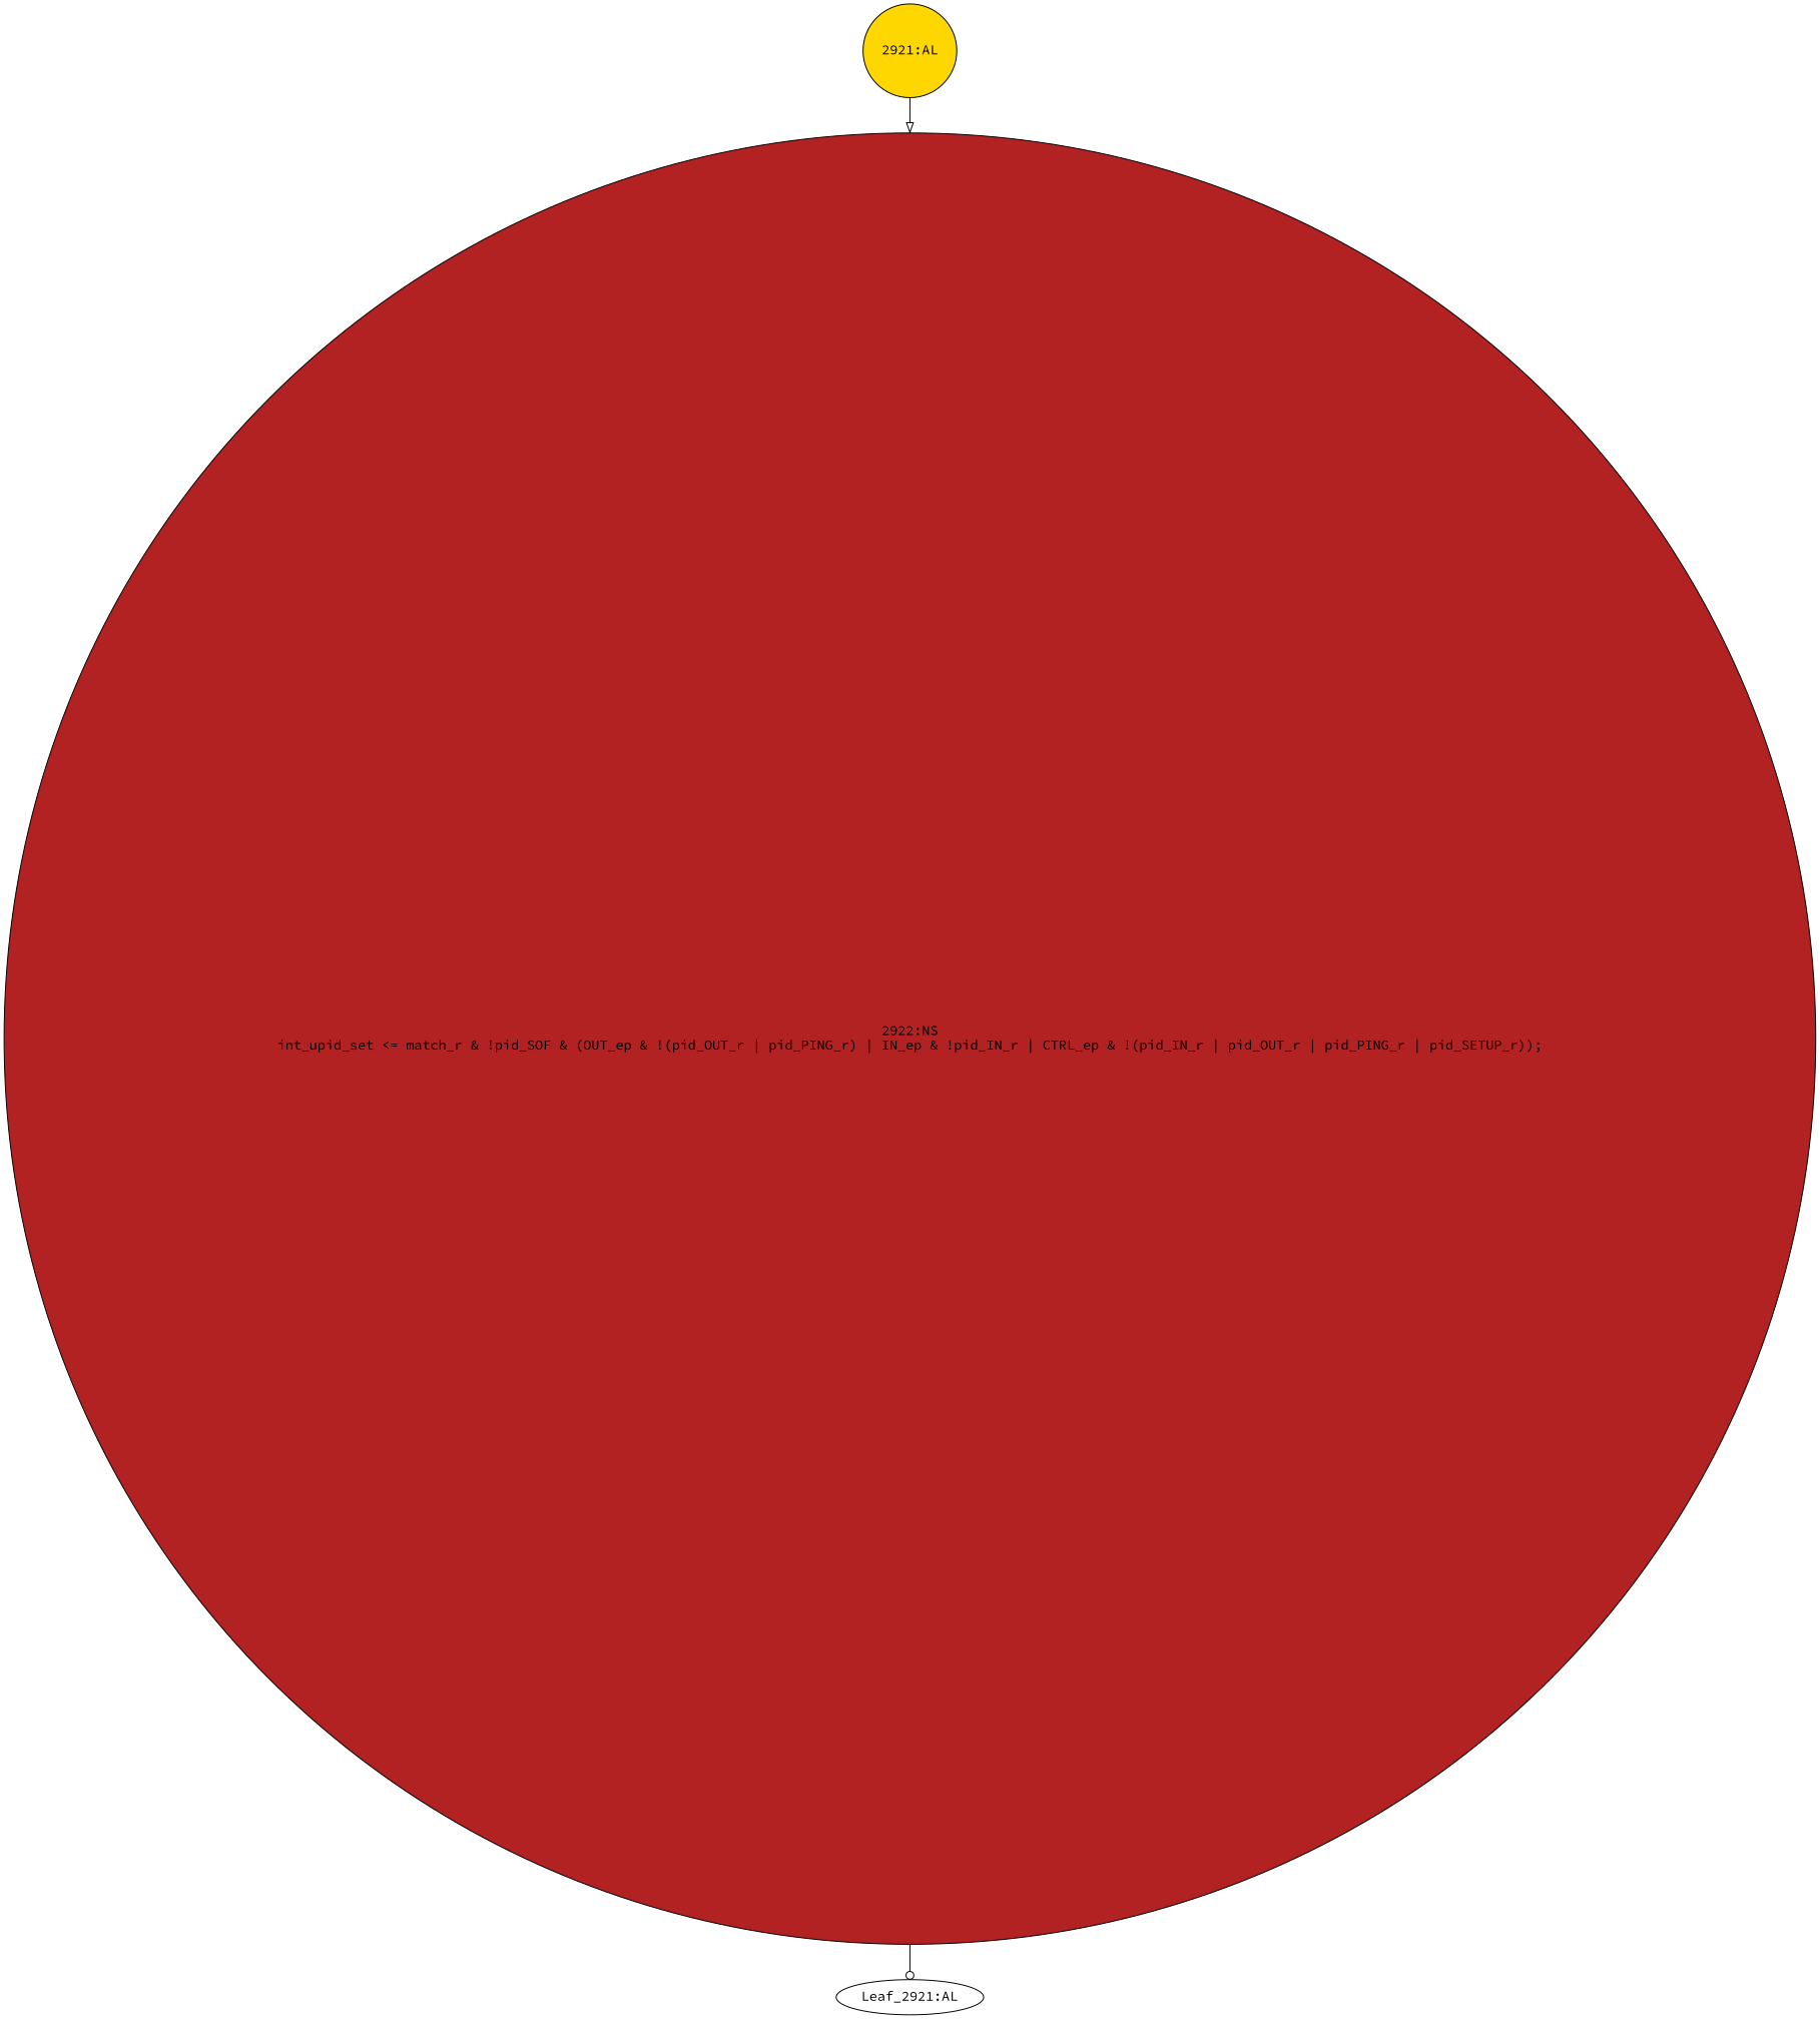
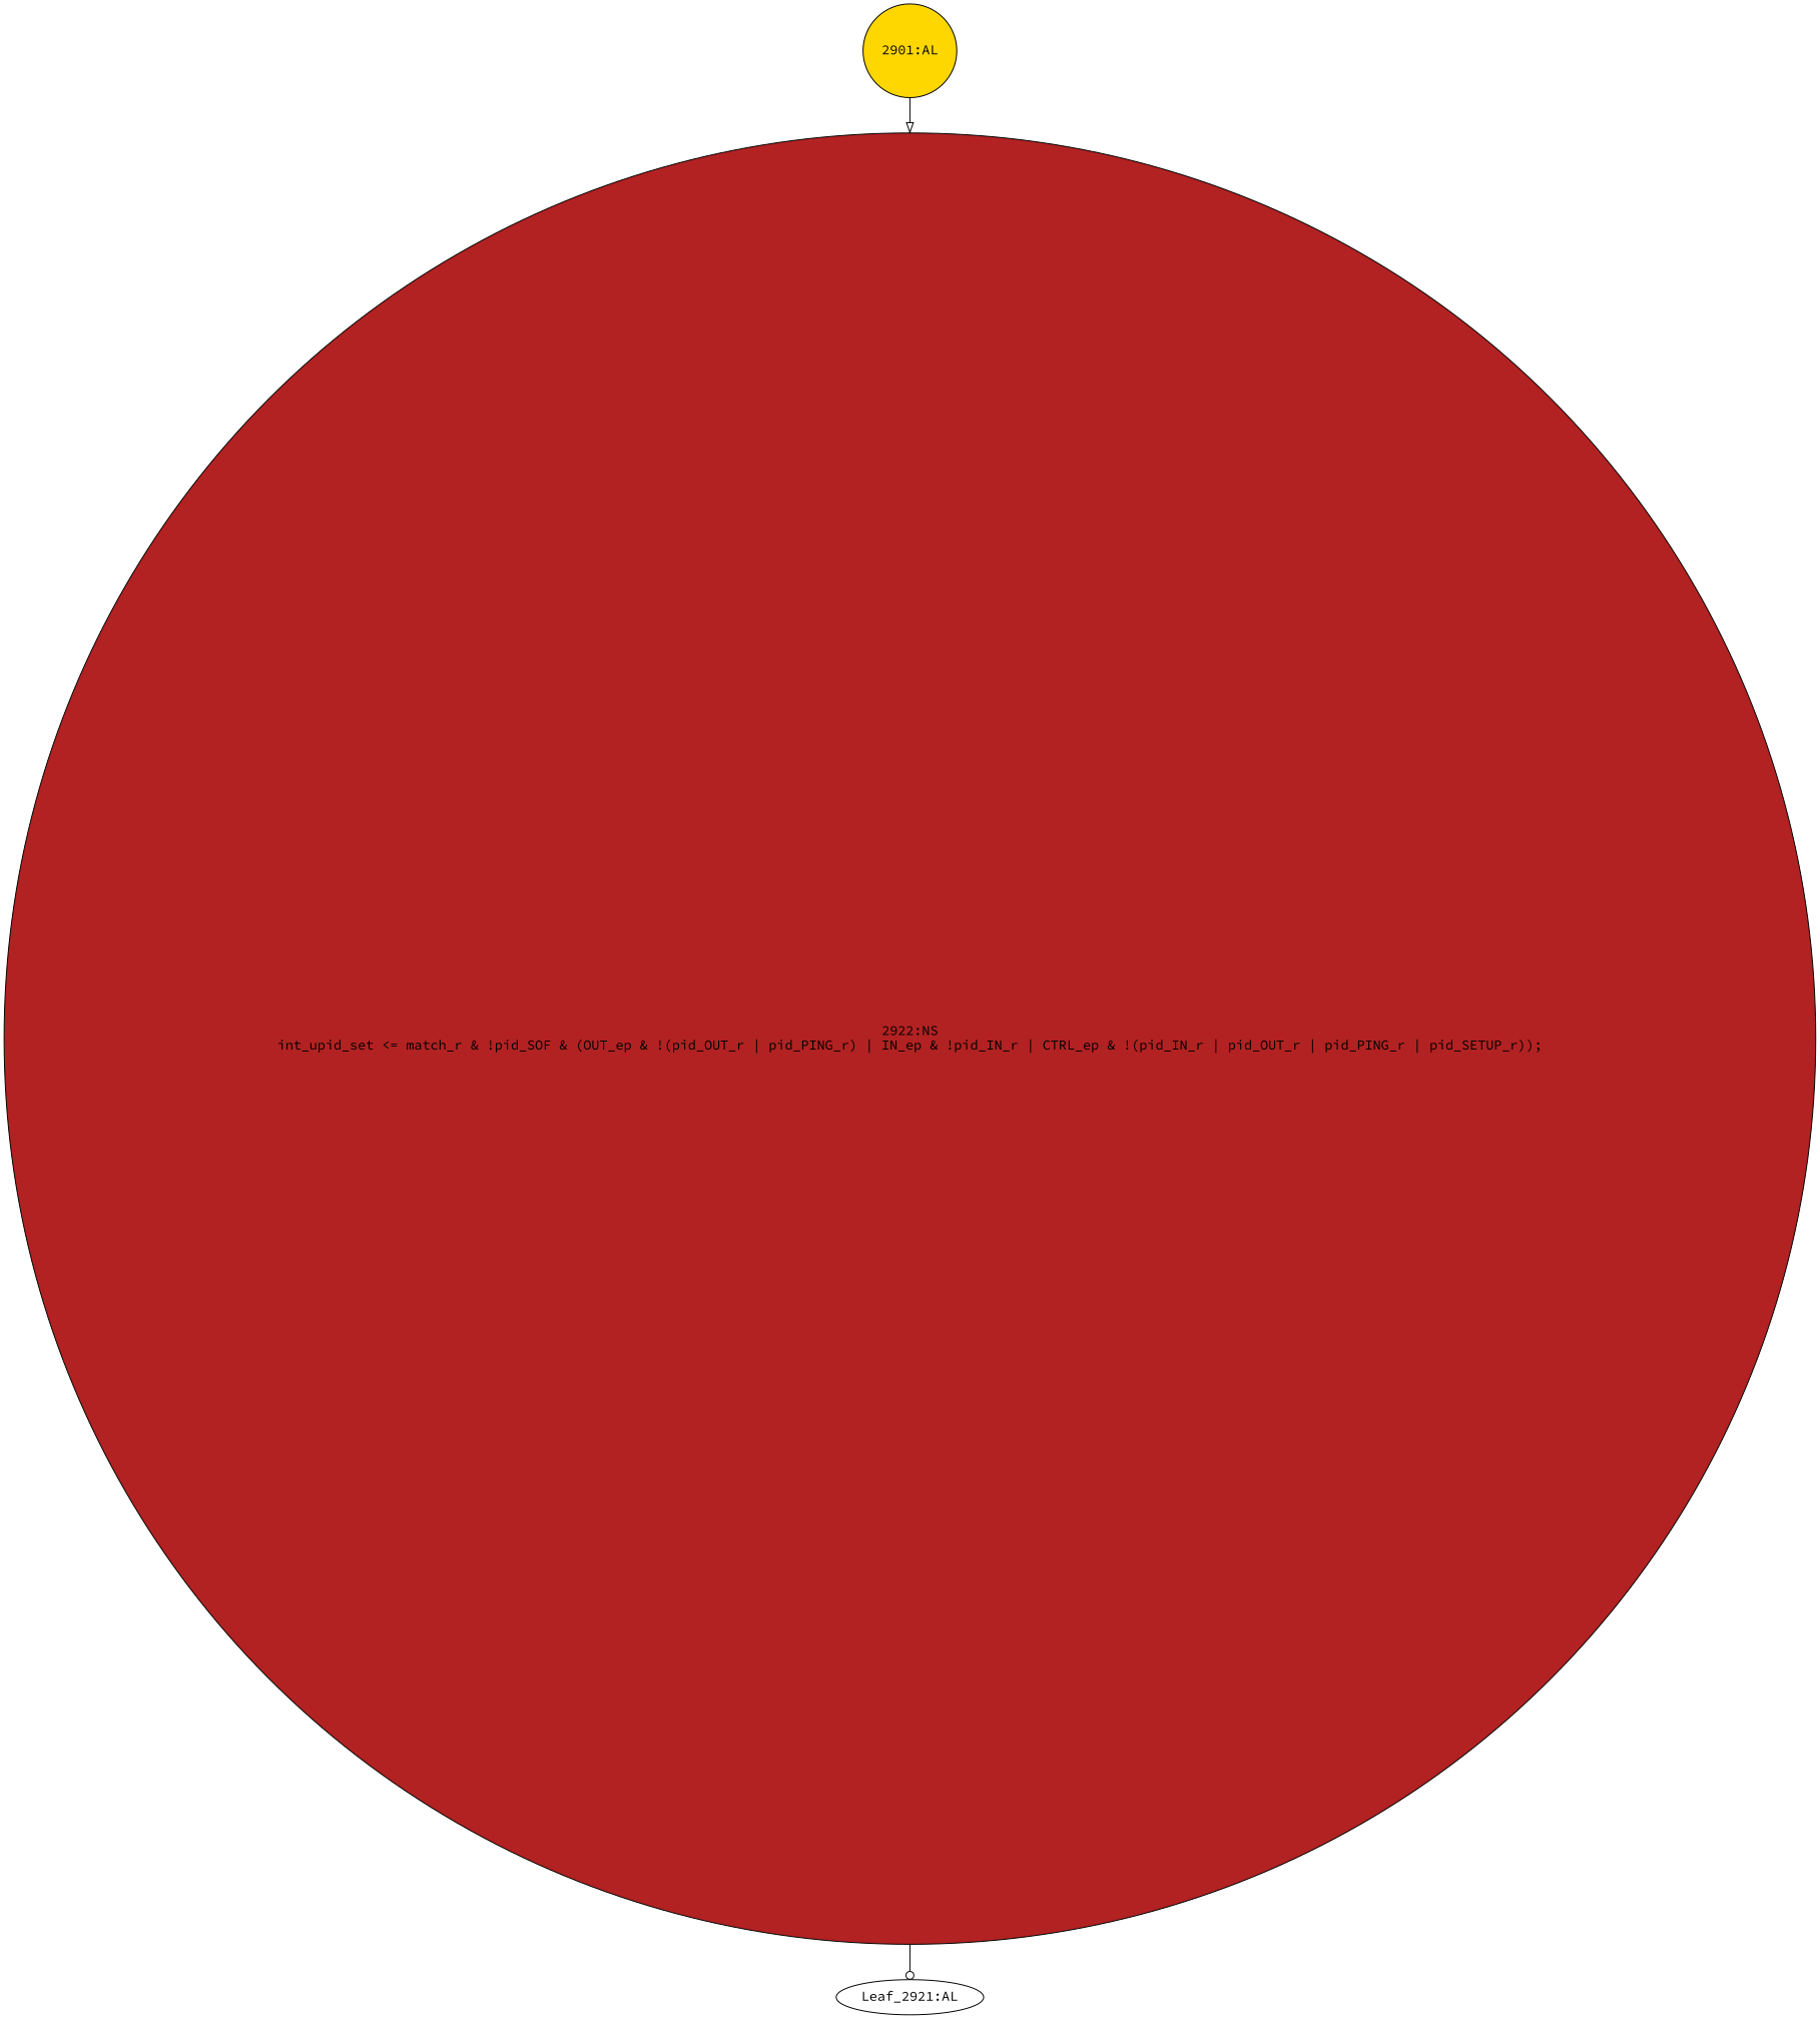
  strict digraph {
    fontname="Source Code Pro"
    node [shape=circle fontname="Source Code Pro" style=filled]
    edge [cond="[]" lineno=None fontname="Source Code Pro"]
    n1 [def_var="['int_upid_set']" label="Leaf_2921:AL" shape=ellipse style=""]
-   n2 [ast="<pyverilog.vparser.ast.Always object at 0x7f13b554d410>" clk_sens=True fillcolor=gold label="2921:AL" sens="['clk']" statements="[]" typ=Always use_var="['pid_SOF', 'CTRL_ep', 'pid_OUT_r', 'pid_IN_r', 'pid_PING_r', 'pid_SETUP_r', 'OUT_ep', 'IN_ep', 'match_r']"]
+   n2 [ast="<pyverilog.vparser.ast.Always object at 0x7f13b554d410>" clk_sens=True fillcolor=gold label="2901:AL" sens="['clk']" statements="[]" typ=Always use_var="['pid_SOF', 'CTRL_ep', 'pid_OUT_r', 'pid_IN_r', 'pid_PING_r', 'pid_SETUP_r', 'OUT_ep', 'IN_ep', 'match_r']"]
    n3 [ast="<pyverilog.vparser.ast.NonblockingSubstitution object at 0x7f13b554d510>" fillcolor=firebrick label="2922:NS\nint_upid_set <= match_r & !pid_SOF & (OUT_ep & !(pid_OUT_r | pid_PING_r) | IN_ep & !pid_IN_r | CTRL_ep & !(pid_IN_r | pid_OUT_r | pid_PING_r | pid_SETUP_r));" statements="[<pyverilog.vparser.ast.NonblockingSubstitution object at 0x7f13b554d510>]" typ=NonblockingSubstitution]
    n2 -> n3 [arrowhead=onormal]
    n3 -> n1 [arrowhead=odot]
  }
